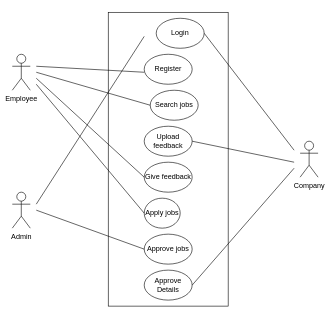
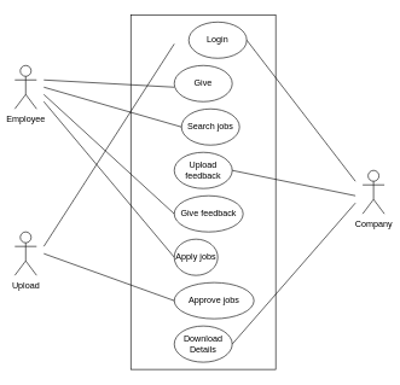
  <mxCell id="0" />
  <mxCell id="1" parent="0" />
  <mxCell id="2" value="" style="rounded=0;whiteSpace=wrap;html=1;" parent="1" vertex="1"><mxGeometry x="180" y="20" width="200" height="490" as="geometry" /></mxCell>
  <mxCell id="3" value="Employee" style="shape=umlActor;verticalLabelPosition=bottom;verticalAlign=top;html=1;outlineConnect=0;" parent="1" vertex="1"><mxGeometry x="20" y="90" width="30" height="60" as="geometry" /></mxCell>
- <mxCell id="4" value="Admin" style="shape=umlActor;verticalLabelPosition=bottom;verticalAlign=top;html=1;outlineConnect=0;" parent="1" vertex="1"><mxGeometry x="20" y="320" width="30" height="60" as="geometry" /></mxCell>
+ <mxCell id="4" value="Upload" style="shape=umlActor;verticalLabelPosition=bottom;verticalAlign=top;html=1;outlineConnect=0;" parent="1" vertex="1"><mxGeometry x="20" y="320" width="30" height="60" as="geometry" /></mxCell>
  <mxCell id="5" value="Company" style="shape=umlActor;verticalLabelPosition=bottom;verticalAlign=top;html=1;outlineConnect=0;" parent="1" vertex="1"><mxGeometry x="500" y="235" width="30" height="60" as="geometry" /></mxCell>
  <mxCell id="6" value="Login" style="ellipse;whiteSpace=wrap;fontStyle=0;html=1;" parent="1" vertex="1"><mxGeometry x="260" y="30" width="80" height="50" as="geometry" /></mxCell>
- <mxCell id="7" value="Register" style="ellipse;whiteSpace=wrap;html=1;" parent="1" vertex="1"><mxGeometry x="240" y="90" width="80" height="50" as="geometry" /></mxCell>
+ <mxCell id="7" value="Give" style="ellipse;whiteSpace=wrap;html=1;" parent="1" vertex="1"><mxGeometry x="240" y="90" width="80" height="50" as="geometry" /></mxCell>
  <mxCell id="8" value="Search jobs" style="ellipse;whiteSpace=wrap;html=1;" parent="1" vertex="1"><mxGeometry x="250" y="150" width="80" height="50" as="geometry" /></mxCell>
  <mxCell id="9" value="Upload feedback" style="ellipse;whiteSpace=wrap;html=1;" parent="1" vertex="1"><mxGeometry x="240" y="210" width="80" height="50" as="geometry" /></mxCell>
  <mxCell id="10" value="Apply jobs" style="ellipse;whiteSpace=wrap;html=1;" parent="1" vertex="1"><mxGeometry x="240" y="330" width="60" height="50" as="geometry" /></mxCell>
- <mxCell id="11" value="Approve jobs" style="ellipse;whiteSpace=wrap;html=1;" parent="1" vertex="1"><mxGeometry x="240" y="390" width="80" height="50" as="geometry" /></mxCell>
- <mxCell id="12" value="Give feedback" style="ellipse;whiteSpace=wrap;html=1;" parent="1" vertex="1"><mxGeometry x="240" y="270" width="80" height="50" as="geometry" /></mxCell>
- <mxCell id="13" value="Approve Details" style="ellipse;whiteSpace=wrap;html=1;" parent="1" vertex="1"><mxGeometry x="240" y="450" width="80" height="50" as="geometry" /></mxCell>
+ <mxCell id="11" value="Approve jobs" style="ellipse;whiteSpace=wrap;html=1;" parent="1" vertex="1"><mxGeometry x="240" y="390" width="110" height="50" as="geometry" /></mxCell>
+ <mxCell id="12" value="Give feedback" style="ellipse;whiteSpace=wrap;html=1;" parent="1" vertex="1"><mxGeometry x="240" y="270" width="95" height="50" as="geometry" /></mxCell>
+ <mxCell id="13" value="Download Details" style="ellipse;whiteSpace=wrap;html=1;" parent="1" vertex="1"><mxGeometry x="240" y="450" width="80" height="50" as="geometry" /></mxCell>
  <mxCell id="14" value="" style="endArrow=none;html=1;rounded=0;" parent="1" edge="1"><mxGeometry width="50" height="50" relative="1" as="geometry"><mxPoint x="240" y="120" as="sourcePoint" /><mxPoint x="60" y="110" as="targetPoint" /></mxGeometry></mxCell>
  <mxCell id="15" value="" style="endArrow=none;html=1;rounded=0;entryX=0;entryY=0.5;entryDx=0;entryDy=0;" parent="1" target="8" edge="1"><mxGeometry width="50" height="50" relative="1" as="geometry"><mxPoint x="60" y="120" as="sourcePoint" /><mxPoint x="340" y="230" as="targetPoint" /></mxGeometry></mxCell>
  <mxCell id="16" value="" style="endArrow=none;html=1;rounded=0;exitX=0;exitY=0.5;exitDx=0;exitDy=0;" parent="1" source="12" edge="1"><mxGeometry width="50" height="50" relative="1" as="geometry"><mxPoint x="290" y="280" as="sourcePoint" /><mxPoint x="60" y="130" as="targetPoint" /></mxGeometry></mxCell>
  <mxCell id="17" value="" style="endArrow=none;html=1;rounded=0;exitX=0;exitY=0.5;exitDx=0;exitDy=0;" parent="1" source="10" edge="1"><mxGeometry width="50" height="50" relative="1" as="geometry"><mxPoint x="290" y="280" as="sourcePoint" /><mxPoint x="60" y="140" as="targetPoint" /></mxGeometry></mxCell>
  <mxCell id="18" value="" style="endArrow=none;html=1;rounded=0;exitX=0.3;exitY=0.082;exitDx=0;exitDy=0;exitPerimeter=0;" parent="1" source="2" edge="1"><mxGeometry width="50" height="50" relative="1" as="geometry"><mxPoint x="290" y="280" as="sourcePoint" /><mxPoint x="60" y="340" as="targetPoint" /></mxGeometry></mxCell>
  <mxCell id="19" value="" style="endArrow=none;html=1;rounded=0;entryX=0;entryY=0.5;entryDx=0;entryDy=0;" parent="1" target="11" edge="1"><mxGeometry width="50" height="50" relative="1" as="geometry"><mxPoint x="60" y="350" as="sourcePoint" /><mxPoint x="340" y="230" as="targetPoint" /></mxGeometry></mxCell>
  <mxCell id="20" value="" style="endArrow=none;html=1;rounded=0;exitX=1;exitY=0.5;exitDx=0;exitDy=0;" parent="1" source="6" edge="1"><mxGeometry width="50" height="50" relative="1" as="geometry"><mxPoint x="290" y="280" as="sourcePoint" /><mxPoint x="490" y="250" as="targetPoint" /></mxGeometry></mxCell>
  <mxCell id="21" value="" style="endArrow=none;html=1;rounded=0;exitX=1;exitY=0.5;exitDx=0;exitDy=0;" parent="1" source="9" edge="1"><mxGeometry width="50" height="50" relative="1" as="geometry"><mxPoint x="290" y="280" as="sourcePoint" /><mxPoint x="490" y="270" as="targetPoint" /></mxGeometry></mxCell>
  <mxCell id="22" value="" style="endArrow=none;html=1;rounded=0;exitX=1;exitY=0.5;exitDx=0;exitDy=0;" parent="1" source="13" edge="1"><mxGeometry width="50" height="50" relative="1" as="geometry"><mxPoint x="290" y="280" as="sourcePoint" /><mxPoint x="490" y="280" as="targetPoint" /></mxGeometry></mxCell>
